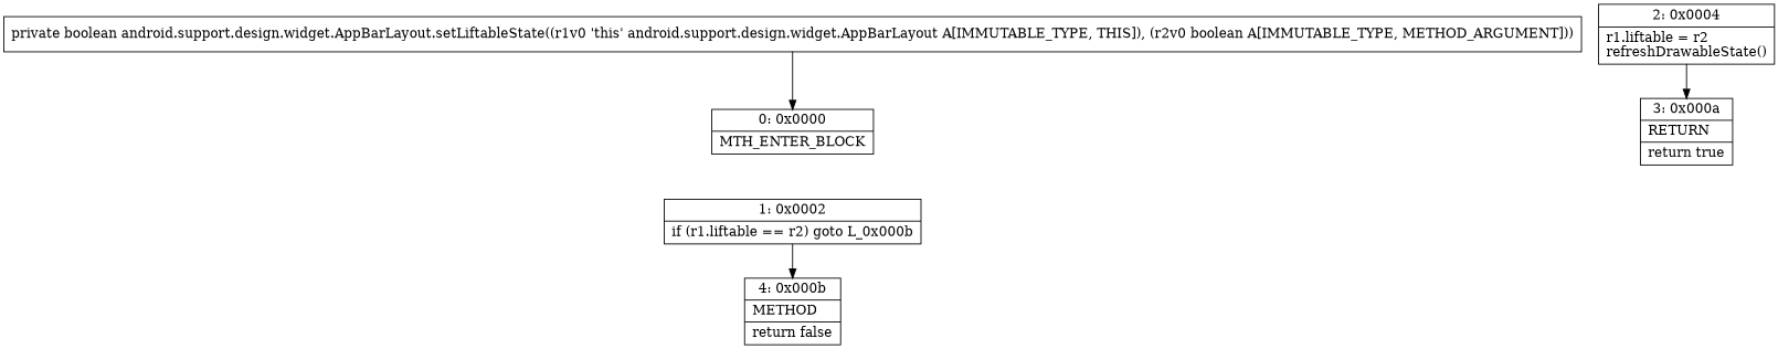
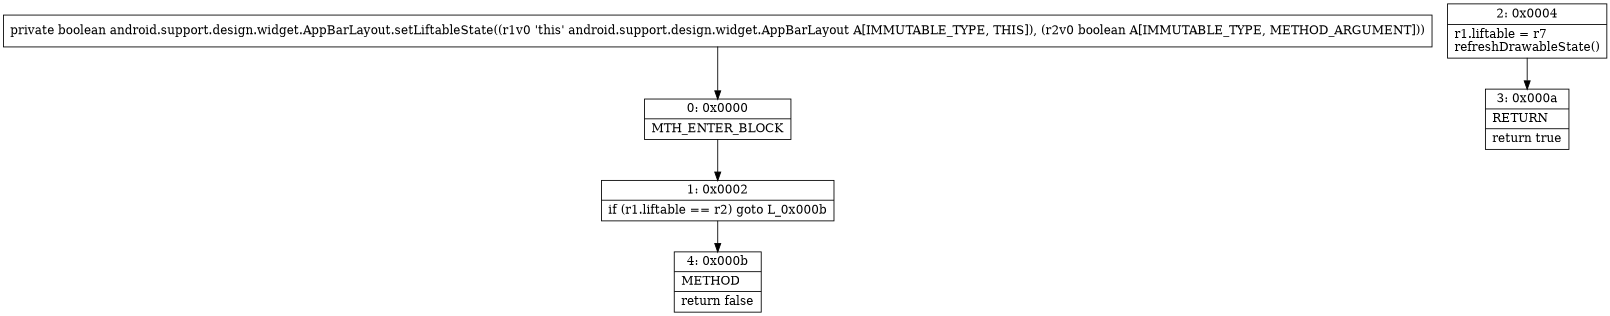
  digraph {
    node [shape=record]
    n1 [label="{0\:\ 0x0000|MTH_ENTER_BLOCK\l}"]
    n2 [label="{1\:\ 0x0002|if (r1.liftable == r2) goto L_0x000b\l}"]
    n3 [label="{4\:\ 0x000b|METHOD\l|return false\l}"]
-   n4 [label="{2\:\ 0x0004|r1.liftable = r2\lrefreshDrawableState()\l}"]
+   n4 [label="{2\:\ 0x0004|r1.liftable = r7\lrefreshDrawableState()\l}"]
    n5 [label="{3\:\ 0x000a|RETURN\l|return true\l}"]
    n6 [label="{private boolean android.support.design.widget.AppBarLayout.setLiftableState((r1v0 'this' android.support.design.widget.AppBarLayout A[IMMUTABLE_TYPE, THIS]), (r2v0 boolean A[IMMUTABLE_TYPE, METHOD_ARGUMENT])) }"]
+   n1 -> n2
    n2 -> n3
    n4 -> n5
    n6 -> n1
  }
